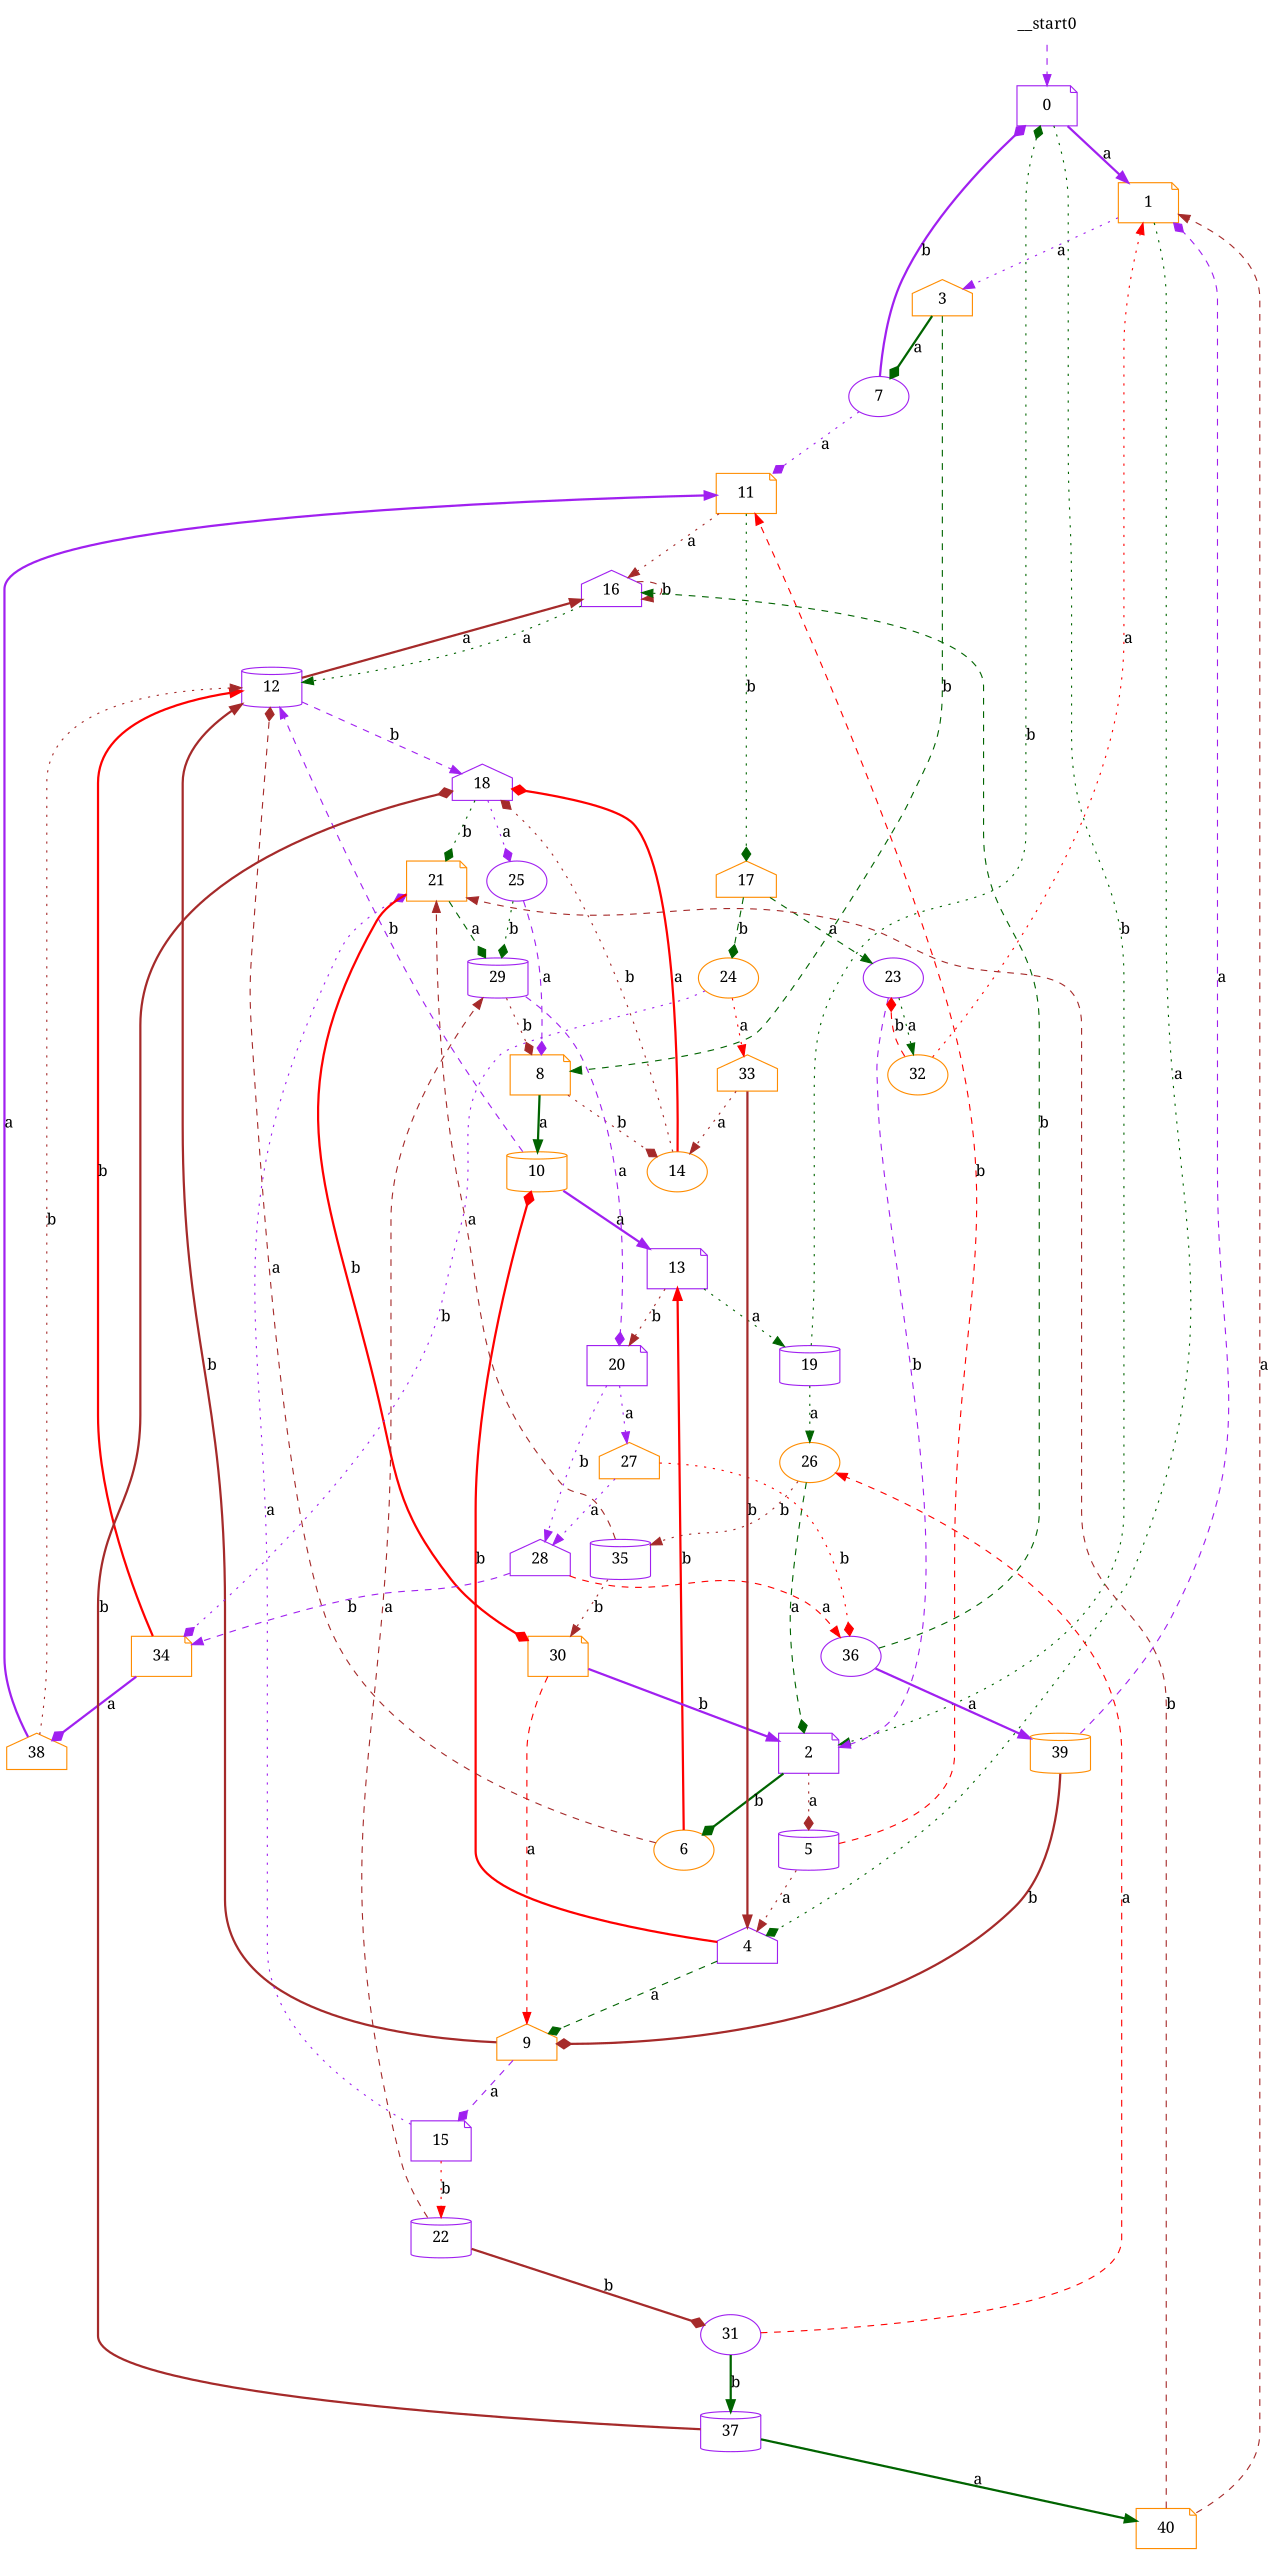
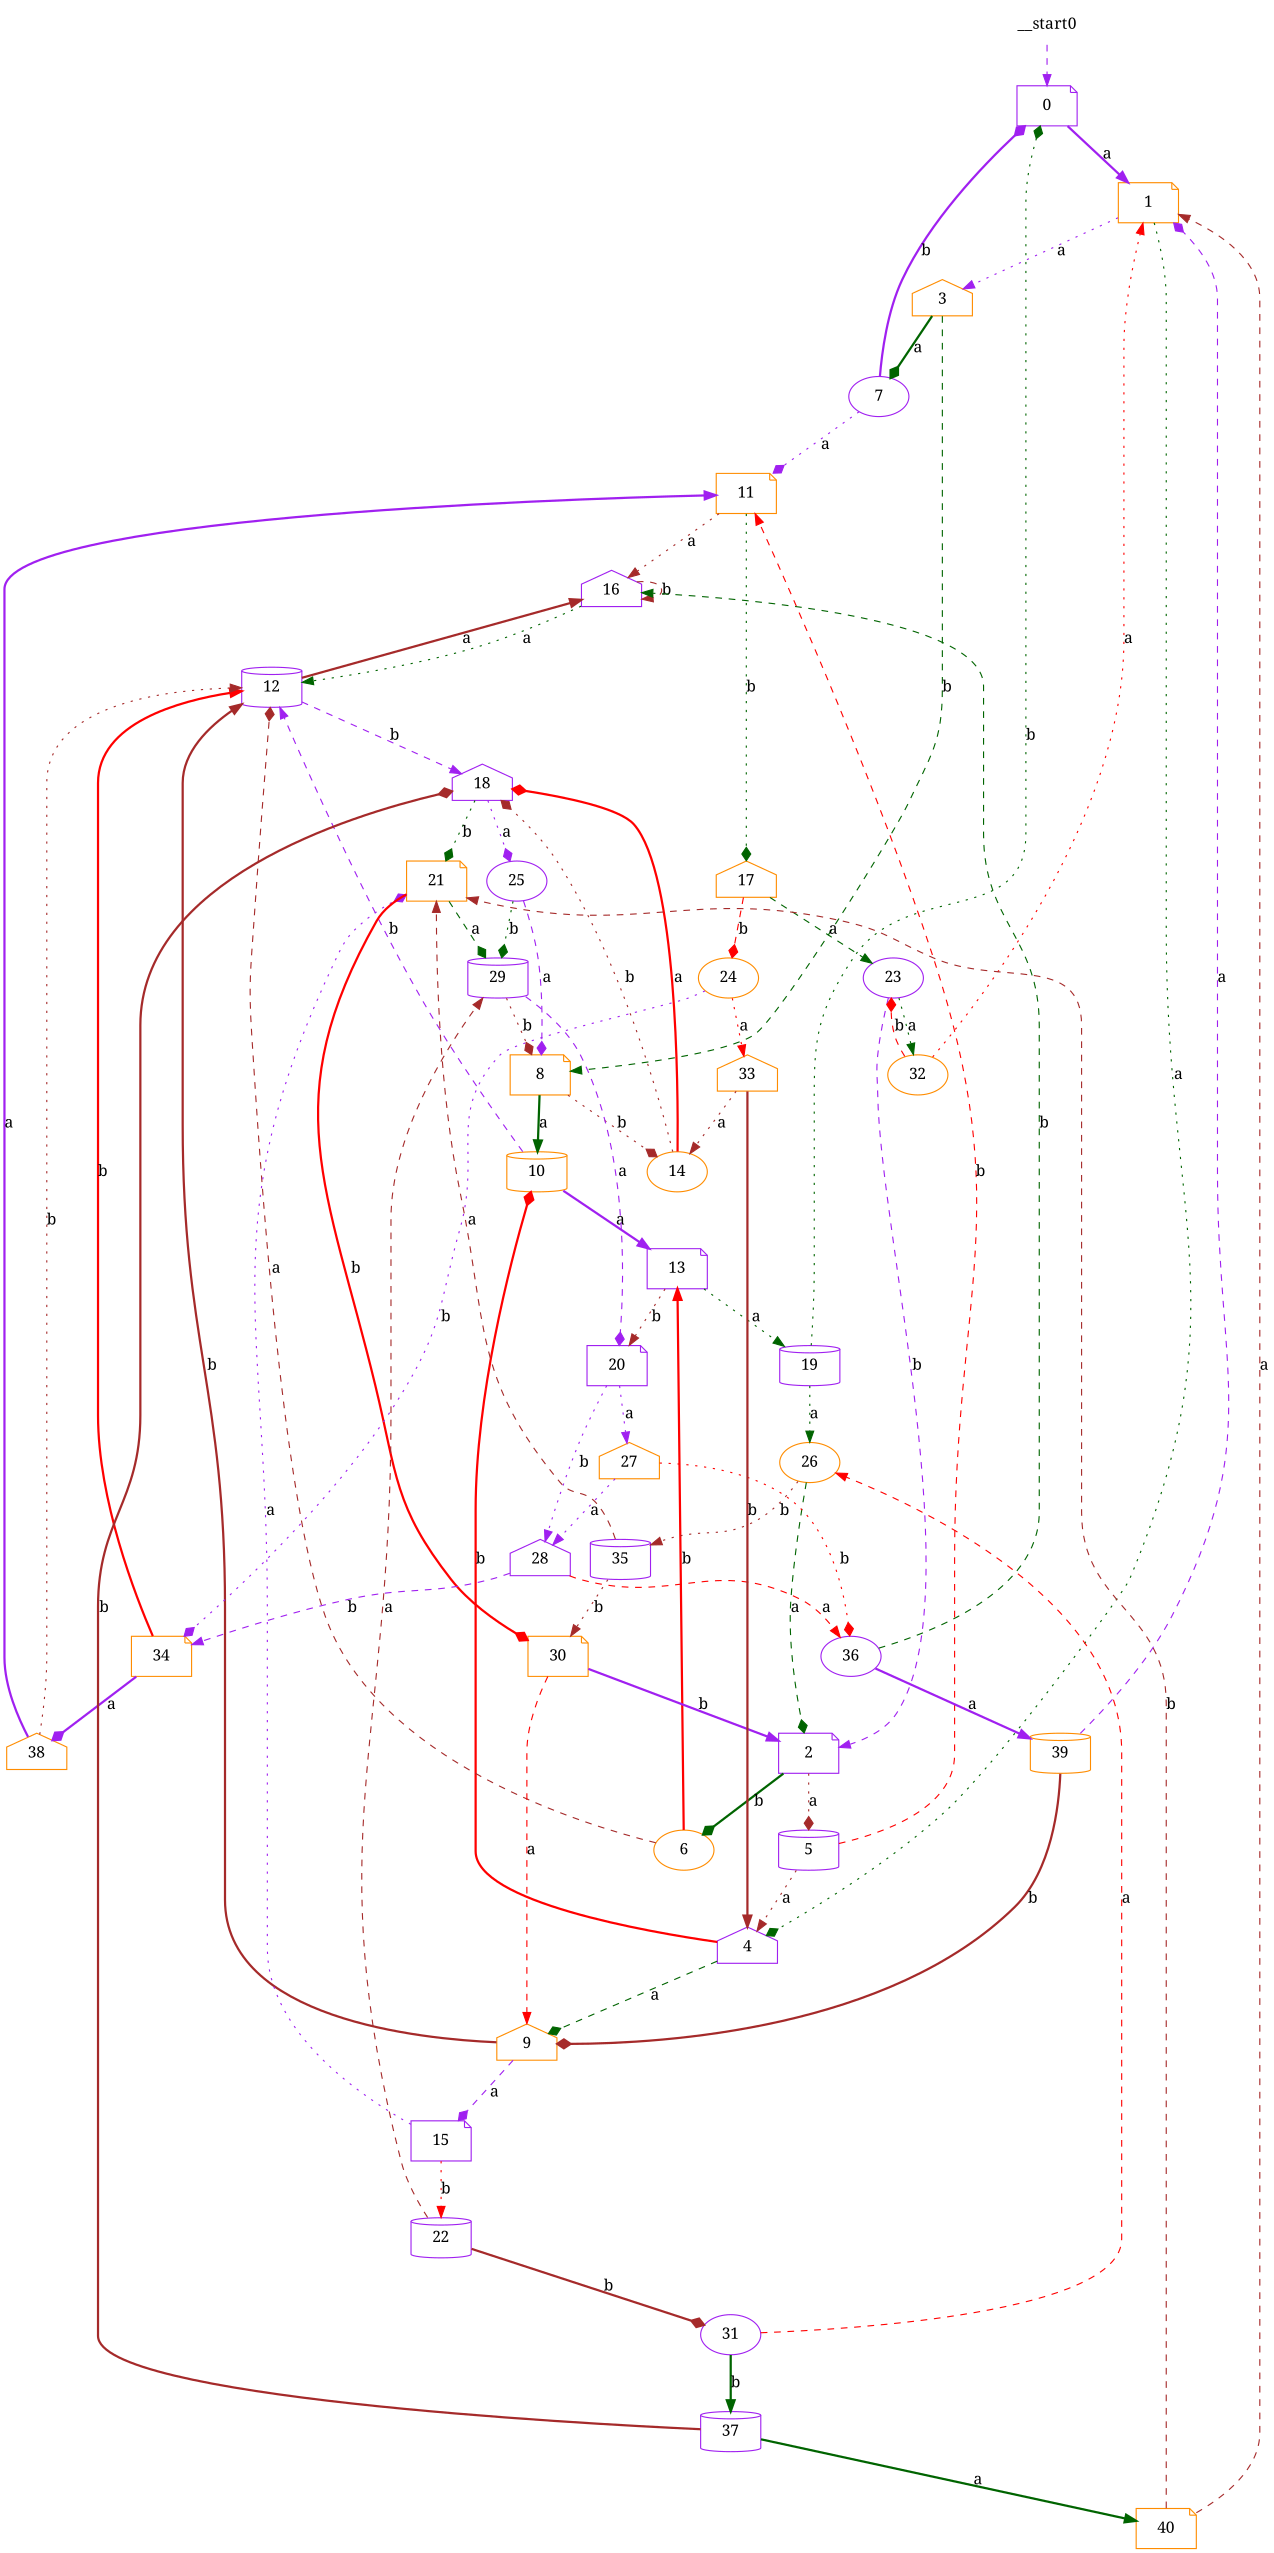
  digraph {
    fontname="Noto Serif"
    node [color=purple fontname="Noto Serif" shape=note]
    edge [arrowhead=normal color=purple fontname="Noto Serif" style=dotted]
    __start0 [shape=none]
    0
    1 [color=darkorange]
    2
    3 [color=darkorange shape=house]
    4 [shape=house]
    5 [shape=cylinder]
    6 [color=darkorange shape=ellipse]
    7 [shape=ellipse]
    8 [color=darkorange]
    9 [color=darkorange shape=house]
    10 [color=darkorange shape=cylinder]
    11 [color=darkorange]
    12 [shape=cylinder]
    13
    14 [color=darkorange shape=ellipse]
    15
    16 [shape=house]
    17 [color=darkorange shape=house]
    18 [shape=house]
    19 [shape=cylinder]
    20
    21 [color=darkorange]
    22 [shape=cylinder]
    23 [shape=ellipse]
    24 [color=darkorange shape=ellipse]
    25 [shape=ellipse]
    26 [color=darkorange shape=ellipse]
    27 [color=darkorange shape=house]
    28 [shape=house]
    29 [shape=cylinder]
    30 [color=darkorange]
    31 [shape=ellipse]
    32 [color=darkorange shape=ellipse]
    33 [color=darkorange shape=house]
    34 [color=darkorange]
    35 [shape=cylinder]
    36 [shape=ellipse]
    37 [shape=cylinder]
    38 [color=darkorange shape=house]
    39 [color=darkorange shape=cylinder]
    40 [color=darkorange]
    __start0 -> 0 [style=dashed]
    0 -> 1 [label=a style=bold]
-   0 -> 2 [color=darkgreen label=b]
    1 -> 3 [label=a]
    1 -> 4 [arrowhead=diamond color=darkgreen label=a]
    2 -> 5 [arrowhead=diamond color=brown label=a]
    2 -> 6 [arrowhead=diamond color=darkgreen label=b style=bold]
    3 -> 7 [arrowhead=diamond color=darkgreen label=a style=bold]
    3 -> 8 [color=darkgreen label=b style=dashed]
    4 -> 9 [arrowhead=diamond color=darkgreen label=a style=dashed]
    4 -> 10 [arrowhead=diamond color=red label=b style=bold]
    5 -> 4 [color=brown label=a]
    5 -> 11 [color=red label=b style=dashed]
    6 -> 12 [arrowhead=diamond color=brown label=a style=dashed]
    6 -> 13 [color=red label=b style=bold]
    7 -> 0 [arrowhead=diamond label=b style=bold]
    7 -> 11 [arrowhead=diamond label=a]
    8 -> 10 [color=darkgreen label=a style=bold]
    8 -> 14 [arrowhead=diamond color=brown label=b]
    9 -> 12 [color=brown label=b style=bold]
    9 -> 15 [arrowhead=diamond label=a style=dashed]
    10 -> 12 [label=b style=dashed]
    10 -> 13 [label=a style=bold]
    11 -> 16 [color=brown label=a]
    11 -> 17 [arrowhead=diamond color=darkgreen label=b]
    12 -> 16 [color=brown label=a style=bold]
    12 -> 18 [label=b style=dashed]
    13 -> 19 [color=darkgreen label=a]
    13 -> 20 [color=brown label=b]
    14 -> 18 [arrowhead=diamond color=red label=a style=bold]
    14 -> 18 [arrowhead=diamond color=brown label=b]
    15 -> 21 [arrowhead=diamond label=a]
    15 -> 22 [color=red label=b]
    16 -> 12 [color=darkgreen label=a]
    16 -> 16 [color=brown label=b style=dashed]
    17 -> 23 [color=darkgreen label=a style=dashed]
-   17 -> 24 [arrowhead=diamond color=darkgreen label=b style=dashed]
+   17 -> 24 [arrowhead=diamond color=red label=b style=dashed]
    18 -> 21 [arrowhead=diamond color=darkgreen label=b]
    18 -> 25 [arrowhead=diamond label=a]
    19 -> 0 [arrowhead=diamond color=darkgreen label=b]
    19 -> 26 [color=darkgreen label=a]
    20 -> 27 [label=a]
    20 -> 28 [label=b]
    21 -> 29 [arrowhead=diamond color=darkgreen label=a style=dashed]
    21 -> 30 [arrowhead=diamond color=red label=b style=bold]
    22 -> 29 [color=brown label=a style=dashed]
    22 -> 31 [arrowhead=diamond color=brown label=b style=bold]
    23 -> 2 [label=b style=dashed]
    23 -> 32 [color=darkgreen label=a]
    24 -> 33 [color=red label=a]
    24 -> 34 [arrowhead=diamond label=b]
    25 -> 8 [arrowhead=diamond label=a style=dashed]
    25 -> 29 [arrowhead=diamond color=darkgreen label=b]
    26 -> 2 [arrowhead=diamond color=darkgreen label=a style=dashed]
    26 -> 35 [color=brown label=b]
    27 -> 28 [label=a]
    27 -> 36 [arrowhead=diamond color=red label=b]
    28 -> 34 [label=b style=dashed]
    28 -> 36 [color=red label=a style=dashed]
    29 -> 8 [arrowhead=diamond color=brown label=b]
    29 -> 20 [arrowhead=diamond label=a style=dashed]
    30 -> 2 [label=b style=bold]
    30 -> 9 [color=red label=a style=dashed]
    31 -> 26 [color=red label=a style=dashed]
    31 -> 37 [color=darkgreen label=b style=bold]
    32 -> 1 [color=red label=a]
    32 -> 23 [arrowhead=diamond color=red label=b style=dashed]
    33 -> 4 [color=brown label=b style=bold]
    33 -> 14 [color=brown label=a]
    34 -> 12 [color=red label=b style=bold]
    34 -> 38 [arrowhead=diamond label=a style=bold]
    35 -> 21 [color=brown label=a style=dashed]
    35 -> 30 [color=brown label=b]
    36 -> 16 [color=darkgreen label=b style=dashed]
    36 -> 39 [label=a style=bold]
    37 -> 18 [arrowhead=diamond color=brown label=b style=bold]
    37 -> 40 [color=darkgreen label=a style=bold]
    38 -> 11 [label=a style=bold]
    38 -> 12 [color=brown label=b]
    39 -> 1 [arrowhead=diamond label=a style=dashed]
    39 -> 9 [arrowhead=diamond color=brown label=b style=bold]
    40 -> 1 [color=brown label=a style=dashed]
    40 -> 21 [color=brown label=b style=dashed]
  }
